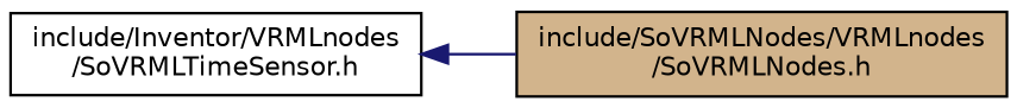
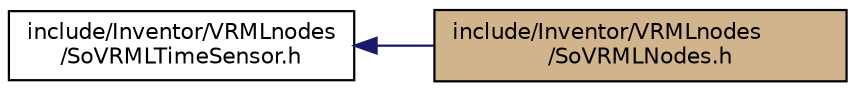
  digraph {
    rankdir=LR
    node [color=black fontname=Helvetica fontsize=10 shape=record style=filled]
    n1 [fillcolor=white fontcolor=black height=0.2 label="include/Inventor/VRMLnodes\l/SoVRMLTimeSensor.h" width=0.4]
-   n2 [fillcolor=tan height=0.2 label="include/SoVRMLNodes/VRMLnodes\l/SoVRMLNodes.h" width=0.4]
+   n2 [fillcolor=tan height=0.2 label="include/Inventor/VRMLnodes\l/SoVRMLNodes.h" width=0.4]
    n1 -> n2 [color=midnightblue dir=back fontname=Helvetica fontsize=10 labelfontname=Helvetica labelfontsize=10 style=solid]
  }
